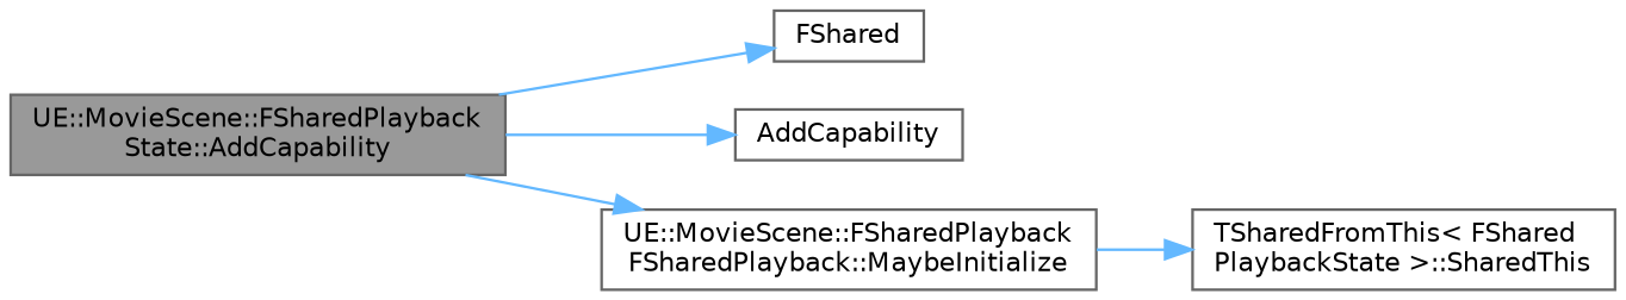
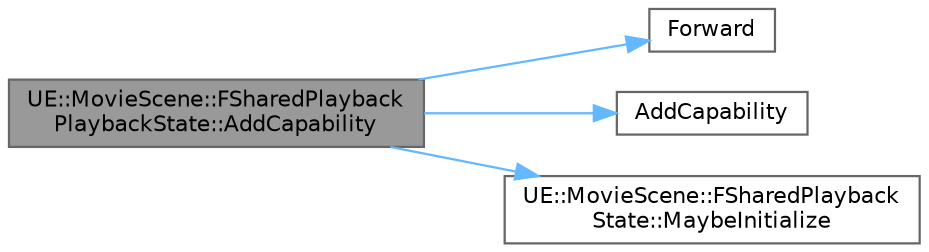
  digraph {
    rankdir=LR
    node [color=grey40 fillcolor=white fontname=Helvetica fontsize=10 shape=box style=filled]
    edge [color=steelblue1 fontname=Helvetica fontsize=10 labelfontname=Helvetica labelfontsize=10 style=solid]
-   n1 [color=gray40 fillcolor=grey60 fontcolor=black height=0.2 label="UE::MovieScene::FSharedPlayback\lState::AddCapability" width=0.4]
-   n2 [height=0.2 label=FShared width=0.4]
+   n1 [color=gray40 fillcolor=grey60 fontcolor=black height=0.2 label="UE::MovieScene::FSharedPlayback\lPlaybackState::AddCapability" width=0.4]
+   n2 [height=0.2 label=Forward width=0.4]
    n3 [height=0.2 label=AddCapability width=0.4]
-   n4 [height=0.2 label="UE::MovieScene::FSharedPlayback\lFSharedPlayback::MaybeInitialize" width=0.4]
-   n5 [height=0.2 label="TSharedFromThis\< FShared\lPlaybackState \>::SharedThis" width=0.4]
+   n4 [height=0.2 label="UE::MovieScene::FSharedPlayback\lState::MaybeInitialize" width=0.4]
    n1 -> n2
    n1 -> n3
    n1 -> n4
-   n4 -> n5
  }
